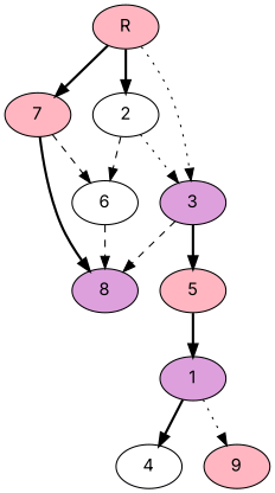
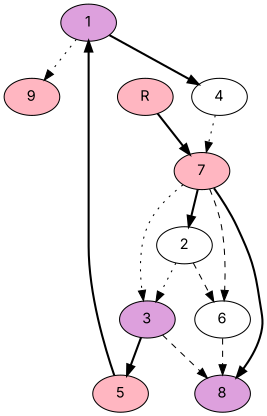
  digraph {
    fontname=Inter
    node [fillcolor=lightpink fontname=Inter style=filled]
    edge [fontname=Inter style=bold]
    1 [fillcolor=plum]
    4 [fillcolor=white]
    9
    7
    2 [fillcolor=white]
    3 [fillcolor=plum]
    6 [fillcolor=white]
    5
    8 [fillcolor=plum]
    R
    1 -> 4
    1 -> 9 [style=dotted]
-   R -> 2
+   4 -> 7 [style=dotted]
+   7 -> 2
    7 -> 6 [style=dashed]
    7 -> 8
    2 -> 3 [style=dotted]
    2 -> 6 [style=dashed]
    3 -> 5
    3 -> 8 [style=dashed]
    6 -> 8 [style=dashed]
    5 -> 1
    R -> 7
-   R -> 3 [style=dotted]
+   7 -> 3 [style=dotted]
  }
